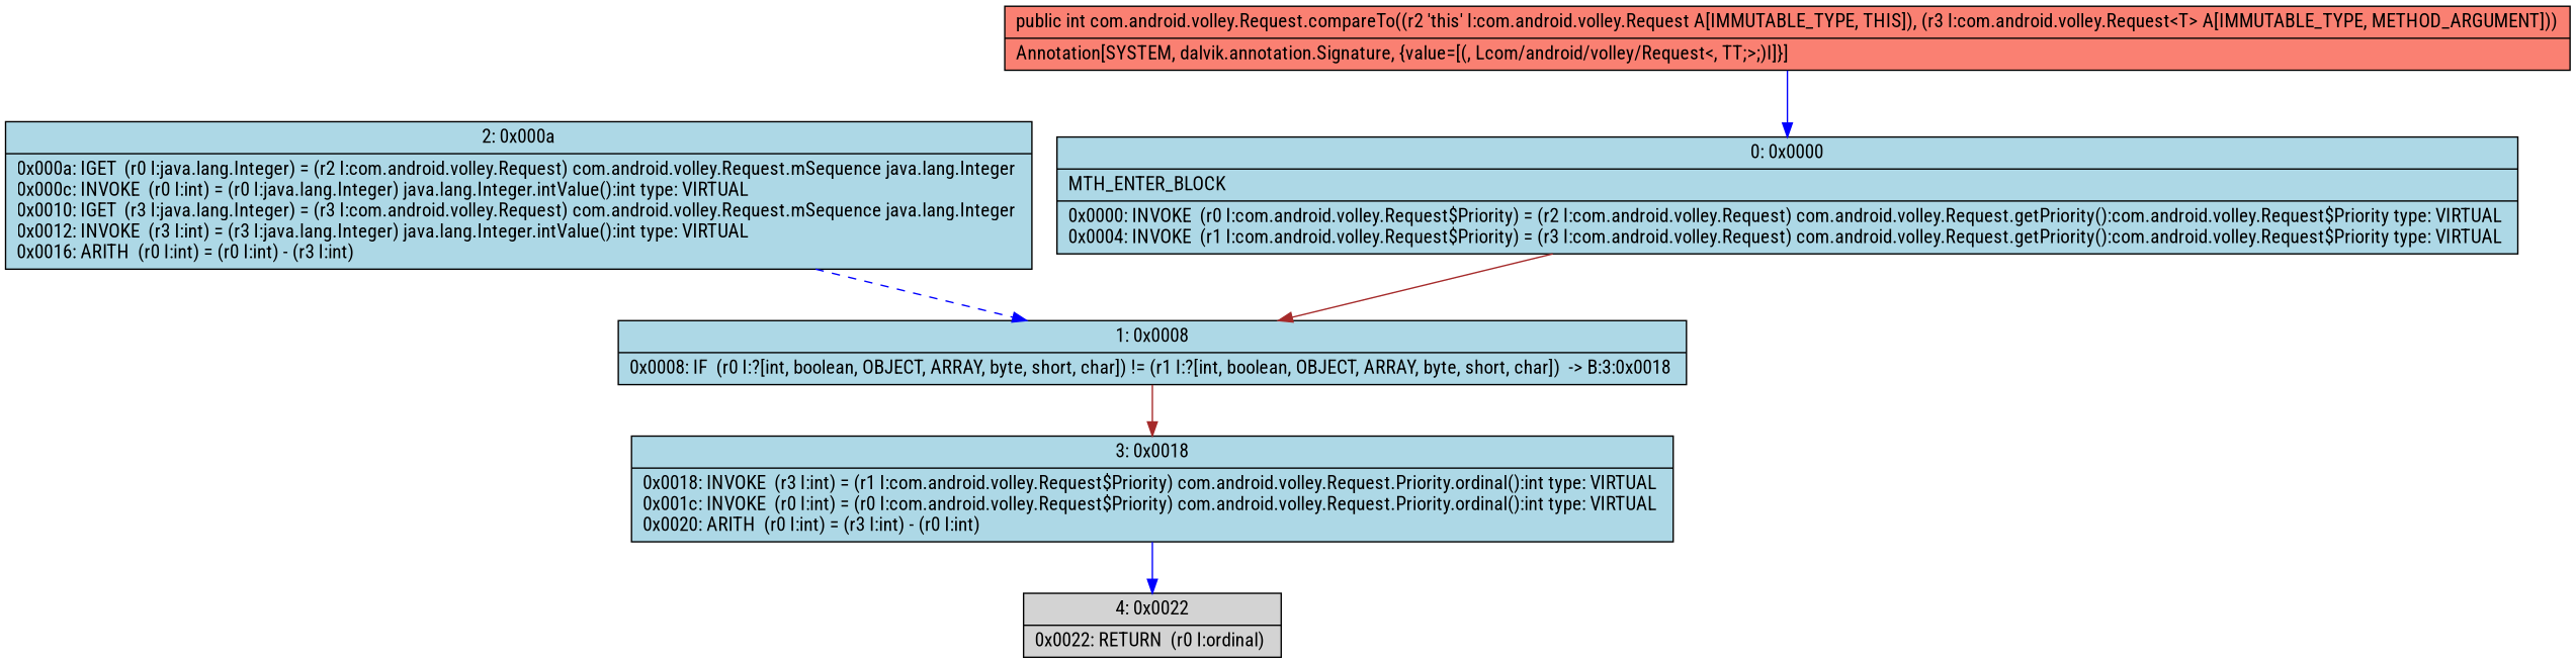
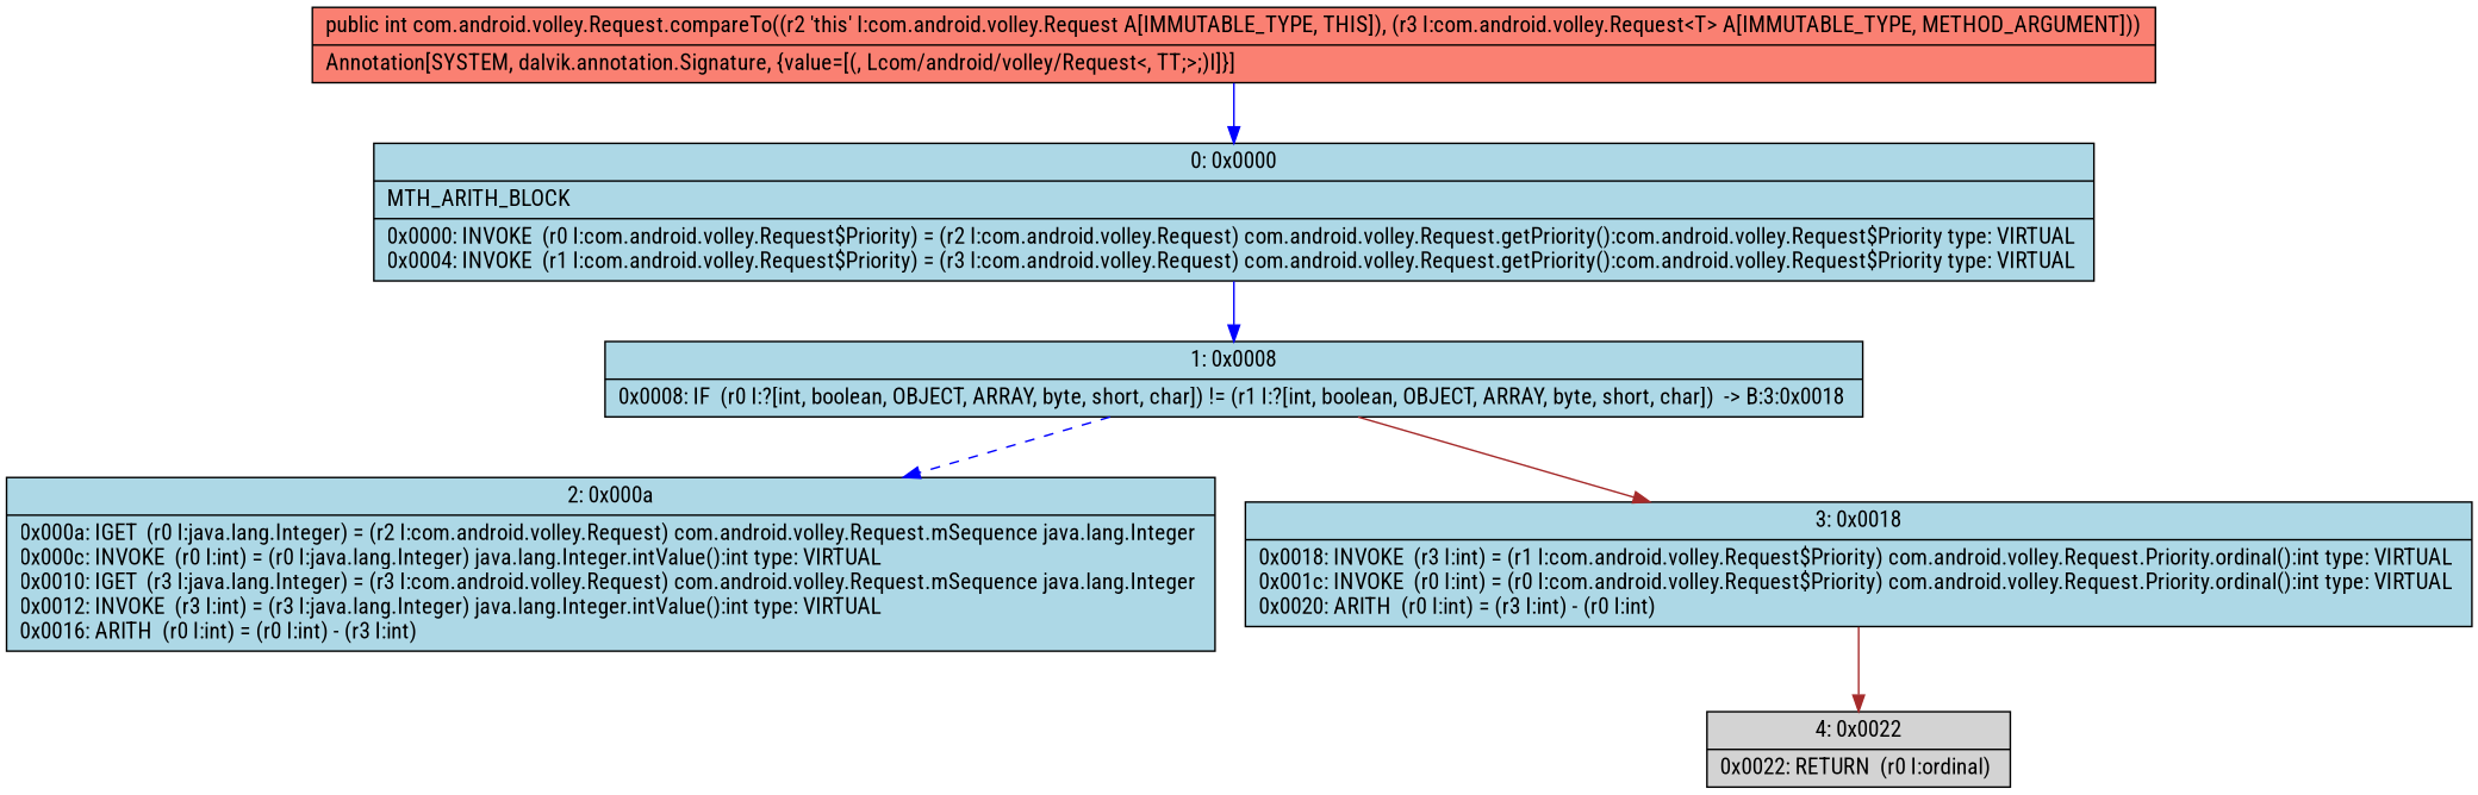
  digraph {
    fontname="Roboto Condensed"
    node [fillcolor=lightblue fontname="Roboto Condensed" shape=record style=filled]
    edge [color=blue fontname="Roboto Condensed"]
-   n1 [label="{0\:\ 0x0000|MTH_ENTER_BLOCK\l|0x0000: INVOKE  (r0 I:com.android.volley.Request$Priority) = (r2 I:com.android.volley.Request) com.android.volley.Request.getPriority():com.android.volley.Request$Priority type: VIRTUAL \l0x0004: INVOKE  (r1 I:com.android.volley.Request$Priority) = (r3 I:com.android.volley.Request) com.android.volley.Request.getPriority():com.android.volley.Request$Priority type: VIRTUAL \l}"]
+   n1 [label="{0\:\ 0x0000|MTH_ARITH_BLOCK\l|0x0000: INVOKE  (r0 I:com.android.volley.Request$Priority) = (r2 I:com.android.volley.Request) com.android.volley.Request.getPriority():com.android.volley.Request$Priority type: VIRTUAL \l0x0004: INVOKE  (r1 I:com.android.volley.Request$Priority) = (r3 I:com.android.volley.Request) com.android.volley.Request.getPriority():com.android.volley.Request$Priority type: VIRTUAL \l}"]
    n2 [label="{1\:\ 0x0008|0x0008: IF  (r0 I:?[int, boolean, OBJECT, ARRAY, byte, short, char]) != (r1 I:?[int, boolean, OBJECT, ARRAY, byte, short, char])  \-\> B:3:0x0018 \l}"]
    n3 [label="{2\:\ 0x000a|0x000a: IGET  (r0 I:java.lang.Integer) = (r2 I:com.android.volley.Request) com.android.volley.Request.mSequence java.lang.Integer \l0x000c: INVOKE  (r0 I:int) = (r0 I:java.lang.Integer) java.lang.Integer.intValue():int type: VIRTUAL \l0x0010: IGET  (r3 I:java.lang.Integer) = (r3 I:com.android.volley.Request) com.android.volley.Request.mSequence java.lang.Integer \l0x0012: INVOKE  (r3 I:int) = (r3 I:java.lang.Integer) java.lang.Integer.intValue():int type: VIRTUAL \l0x0016: ARITH  (r0 I:int) = (r0 I:int) \- (r3 I:int) \l}"]
    n4 [label="{3\:\ 0x0018|0x0018: INVOKE  (r3 I:int) = (r1 I:com.android.volley.Request$Priority) com.android.volley.Request.Priority.ordinal():int type: VIRTUAL \l0x001c: INVOKE  (r0 I:int) = (r0 I:com.android.volley.Request$Priority) com.android.volley.Request.Priority.ordinal():int type: VIRTUAL \l0x0020: ARITH  (r0 I:int) = (r3 I:int) \- (r0 I:int) \l}"]
    n5 [fillcolor=lightgrey label="{4\:\ 0x0022|0x0022: RETURN  (r0 I:ordinal) \l}"]
    n6 [fillcolor=salmon label="{public int com.android.volley.Request.compareTo((r2 'this' I:com.android.volley.Request A[IMMUTABLE_TYPE, THIS]), (r3 I:com.android.volley.Request\<T\> A[IMMUTABLE_TYPE, METHOD_ARGUMENT]))  | Annotation[SYSTEM, dalvik.annotation.Signature, \{value=[(, Lcom\/android\/volley\/Request\<, TT;\>;)I]\}]\l}"]
-   n1 -> n2 [color=brown]
-   n3 -> n2 [style=dashed]
+   n1 -> n2
+   n2 -> n3 [style=dashed]
    n2 -> n4 [color=brown]
-   n4 -> n5
+   n4 -> n5 [color=brown]
    n6 -> n1
  }
